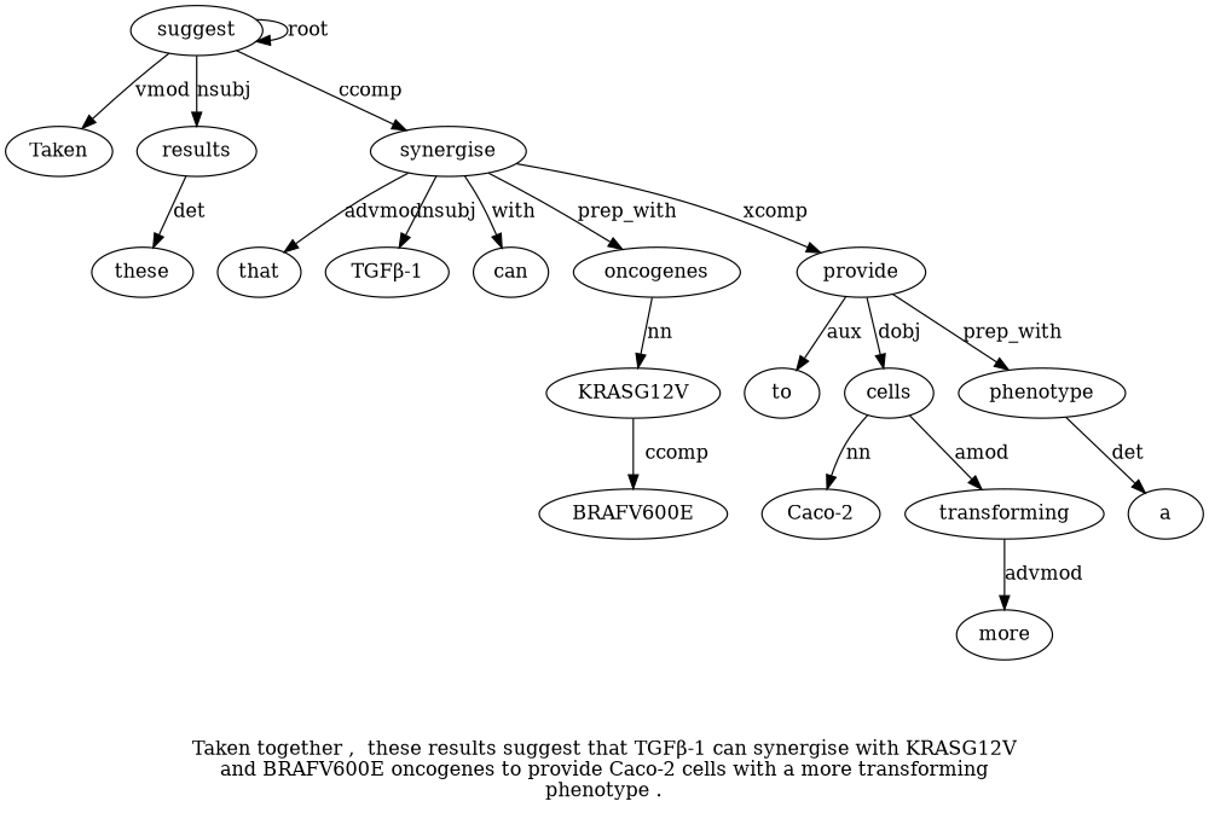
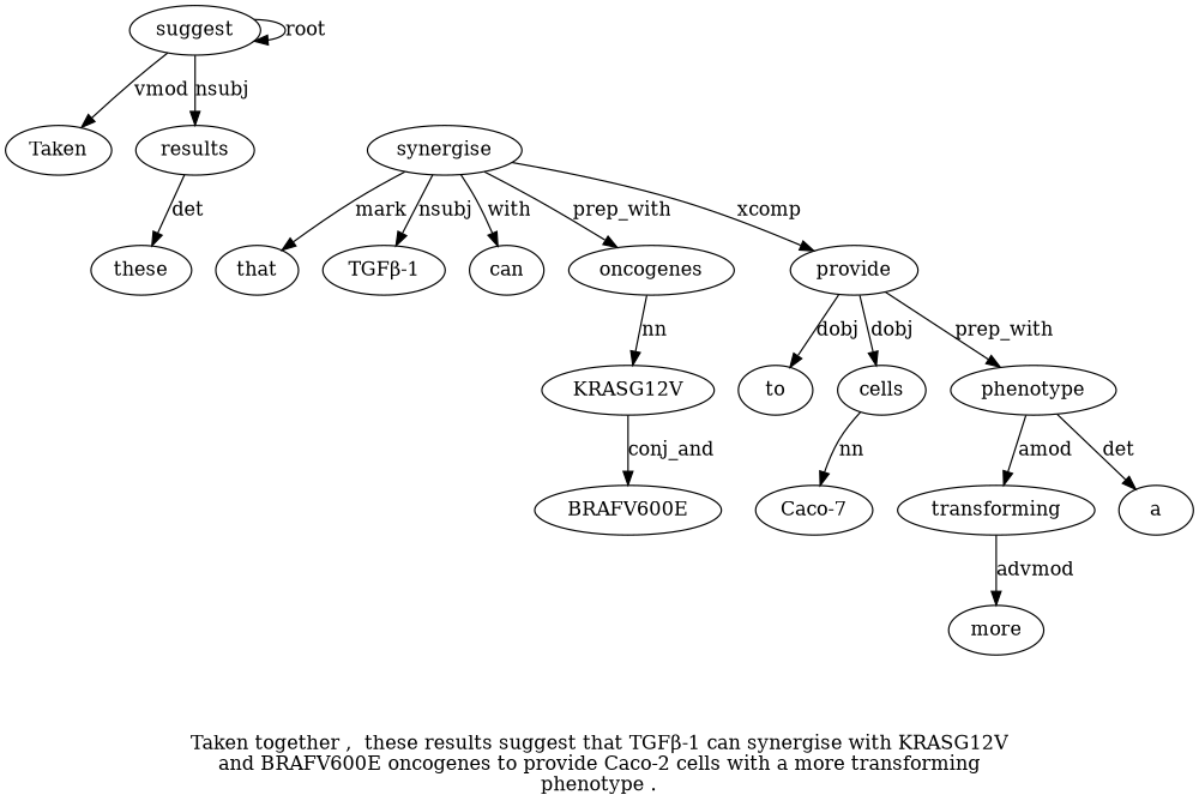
  digraph {
    label="Taken together ,  these results suggest that TGFβ-1 can synergise with KRASG12V\nand BRAFV600E oncogenes to provide Caco-2 cells with a more transforming\nphenotype ."
    node [fillcolor=white style=filled]
    n1 [label=suggest]
    n2 [label=Taken]
    n3 [label=results]
    n4 [label=synergise]
    n5 [label=these]
    n6 [label=that]
    n7 [label="TGFβ-1"]
    n8 [label=can]
    n9 [label=oncogenes]
    n10 [label=provide]
    n11 [label=KRASG12V]
    n12 [label=to]
    n13 [label=cells]
    n14 [label=phenotype]
    n15 [label=BRAFV600E]
-   n16 [label="Caco-2"]
+   n16 [label="Caco-7"]
    n17 [label=a]
    n18 [label=transforming]
    n19 [label=more]
    n1 -> n1 [label=root]
    n1 -> n2 [label=vmod]
    n1 -> n3 [label=nsubj]
-   n1 -> n4 [label=ccomp]
    n3 -> n5 [label=det]
-   n4 -> n6 [label=advmod]
+   n4 -> n6 [label=mark]
    n4 -> n7 [label=nsubj]
    n4 -> n8 [label=with]
    n4 -> n9 [label=prep_with]
    n4 -> n10 [label=xcomp]
    n9 -> n11 [label=nn]
-   n10 -> n12 [label=aux]
+   n10 -> n12 [label=dobj]
    n10 -> n13 [label=dobj]
    n10 -> n14 [label=prep_with]
-   n11 -> n15 [label=ccomp]
+   n11 -> n15 [label=conj_and]
    n13 -> n16 [label=nn]
    n14 -> n17 [label=det]
-   n13 -> n18 [label=amod]
+   n14 -> n18 [label=amod]
    n18 -> n19 [label=advmod]
  }
